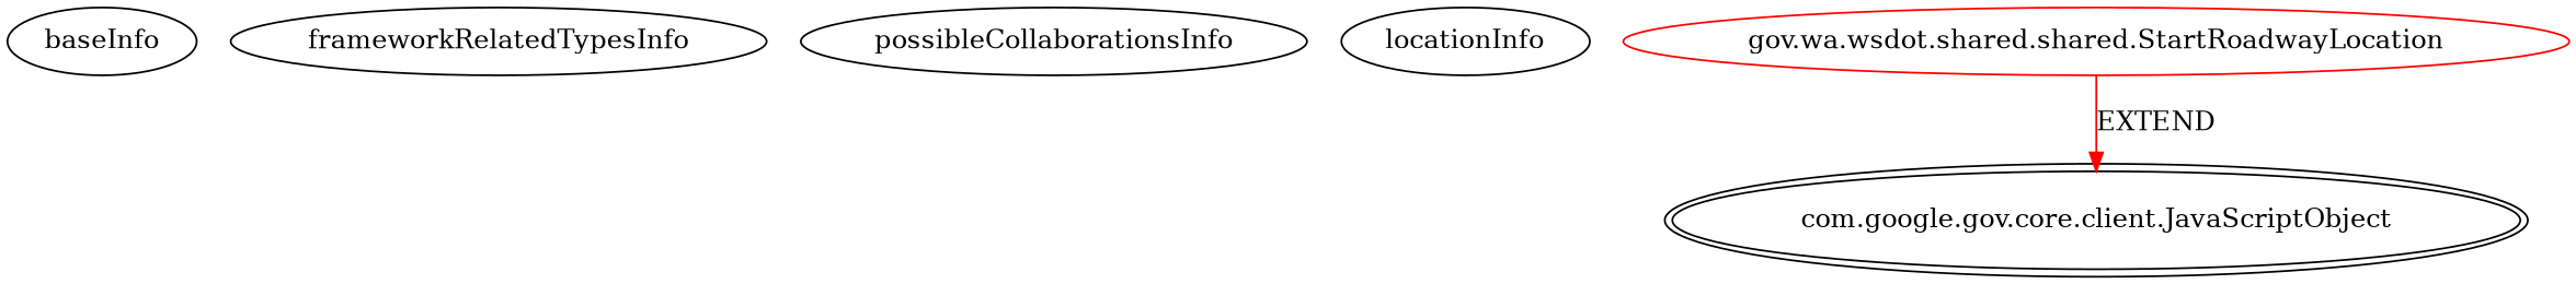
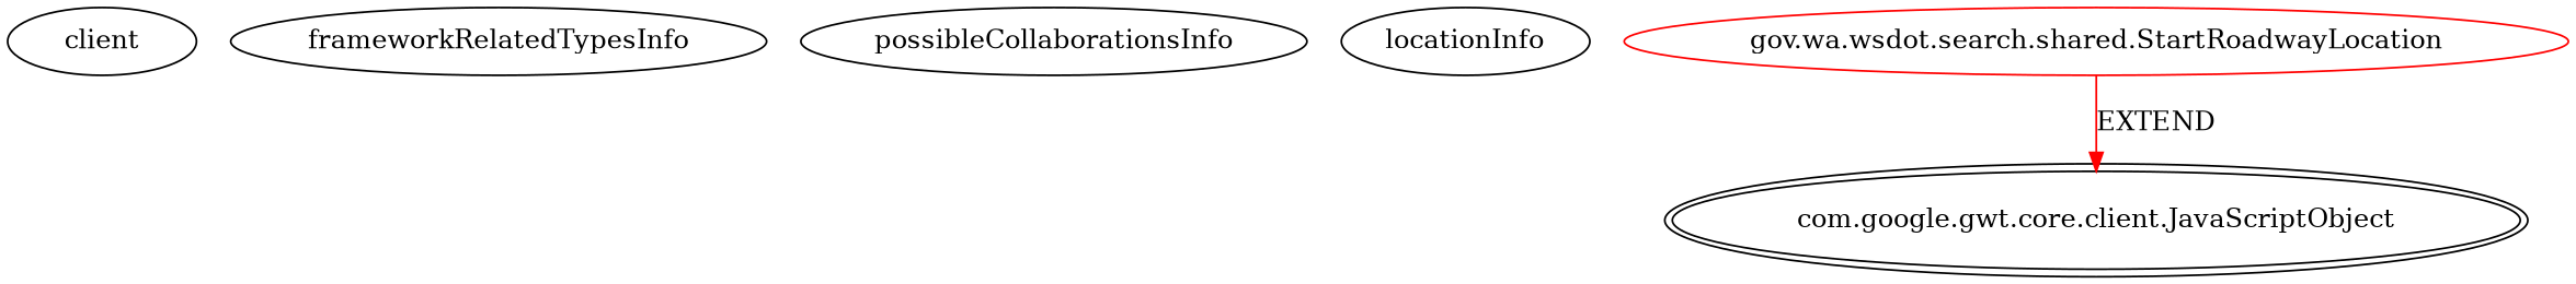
  digraph {
-   baseInfo [category=extension_graph graphId=469 isAnonymous=false possibleRelation=false]
+   baseInfo [category=extension_graph graphId=469 isAnonymous=false possibleRelation=false label=client]
    frameworkRelatedTypesInfo [0="com.google.gwt.core.client.JavaScriptObject"]
    possibleCollaborationsInfo
    locationInfo [contextSignature=StartRoadwayLocation filePath="/WSDOT-WSDOT-Search-GWT/WSDOT-Search-GWT-master/src/gov/wa/wsdot/search/shared/StartRoadwayLocation.java" graphId=469 projectName="WSDOT-WSDOT-Search-GWT"]
-   n5 [color=red isFrameworkType=false label="gov.wa.wsdot.shared.shared.StartRoadwayLocation" vertexType=ROOT_CLIENT_CLASS_DECLARATION]
-   n6 [isFrameworkType=true label="com.google.gov.core.client.JavaScriptObject" peripheries=2 vertexType=FRAMEWORK_CLASS_TYPE]
+   n5 [color=red isFrameworkType=false label="gov.wa.wsdot.search.shared.StartRoadwayLocation" vertexType=ROOT_CLIENT_CLASS_DECLARATION]
+   n6 [isFrameworkType=true label="com.google.gwt.core.client.JavaScriptObject" peripheries=2 vertexType=FRAMEWORK_CLASS_TYPE]
    n5 -> n6 [color=red label=EXTEND]
  }
